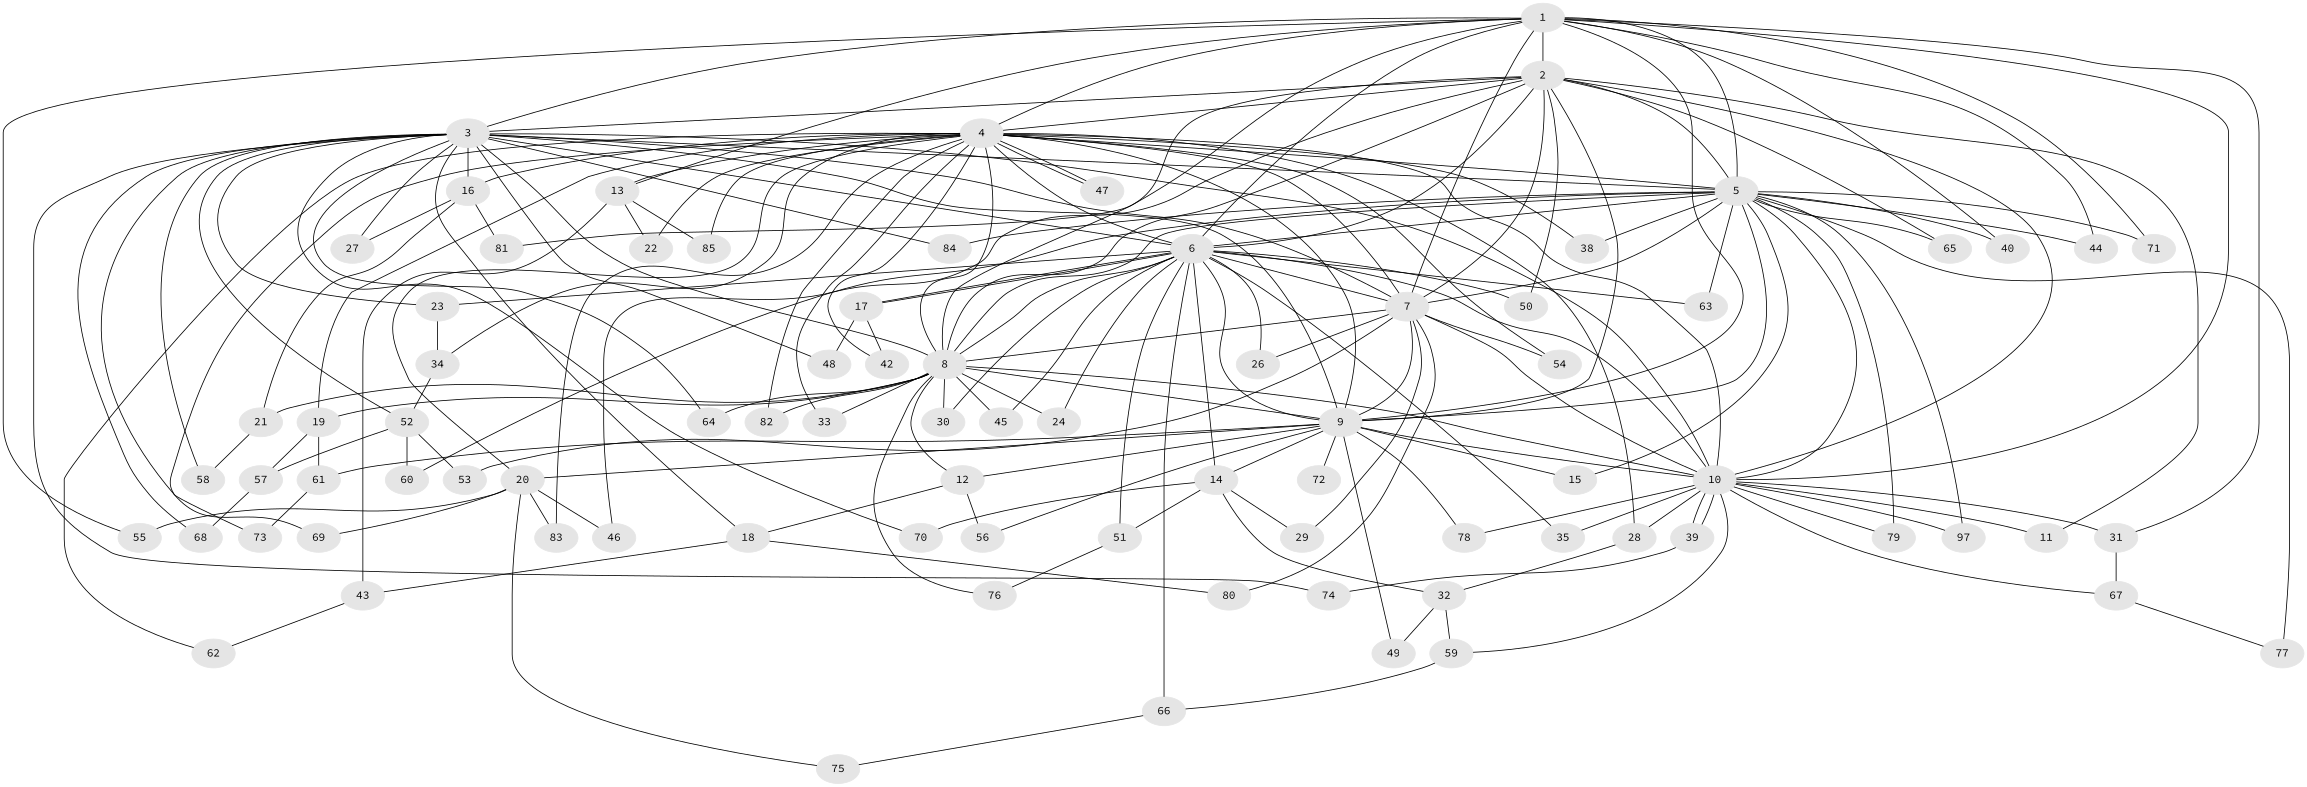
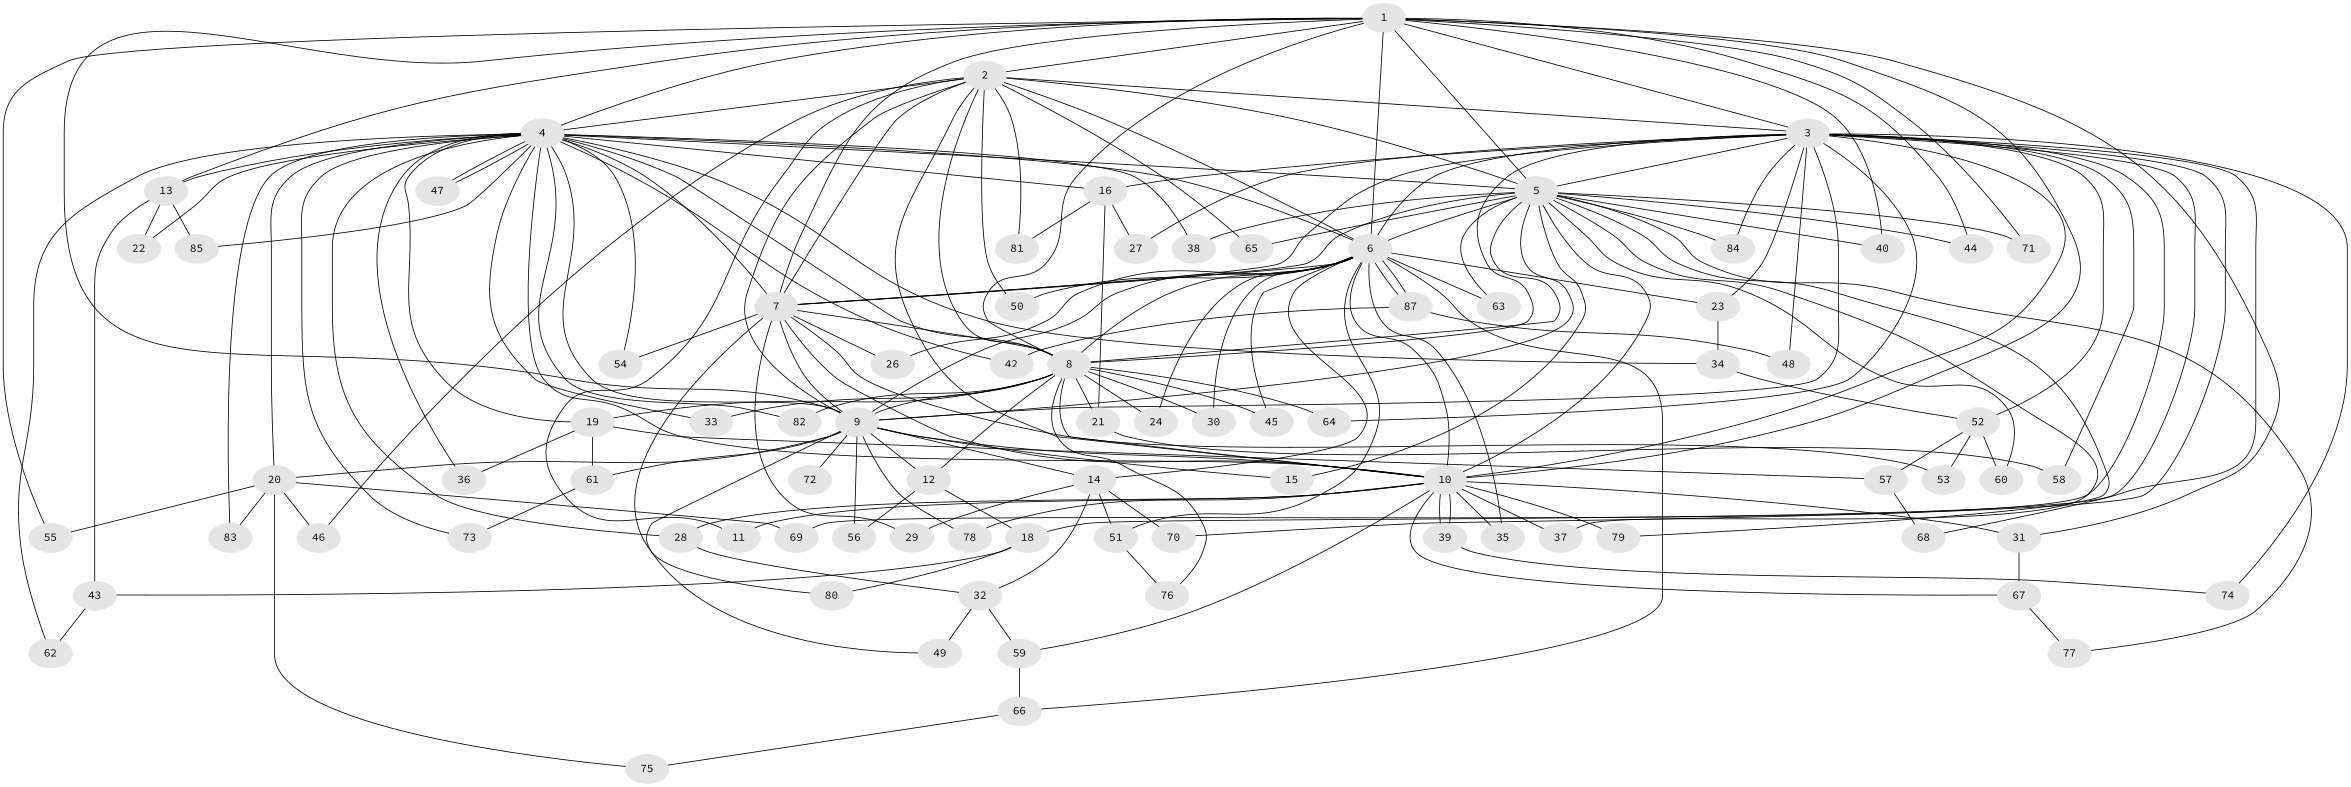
  graph {
    fontname="Source Code Pro"
    node [color=gray90 fontname="Source Code Pro" style=filled]
    edge [fontname="Source Code Pro"]
    1
    2
    3
    4
    5
    6
    7
    8
    9
    10
    13
    31
    40
    44
    55
    71
    11
    46
    50
    65
    81
    16
    18
    23
    27
    48
    52
    58
    64
    68
    69
    70
    74
    84
    19
    20
    22
    n38 [label=85]
    28
    33
    34
+   36
    38
    42
    47
    54
    62
    73
    82
    83
    15
-   37 [label=97]
+   37
    60
    63
    77
    79
    14
-   17
+   17 [label=87]
    24
    26
    30
    35
    45
    51
    66
    29
    53
    80
    12
    21
    76
    49
    56
    61
    72
    78
    39
    59
    67
    43
    57
    75
    32
    1 -- 2
    1 -- 3
    1 -- 4
    1 -- 5
    1 -- 6
    1 -- 7
    1 -- 8
    1 -- 9
    1 -- 10
    1 -- 13
    1 -- 31
    1 -- 40
    1 -- 44
    1 -- 55
    1 -- 71
    2 -- 3
    2 -- 4
    2 -- 5
    2 -- 6
    2 -- 7
    2 -- 8
    2 -- 9
    2 -- 10
    2 -- 11
    2 -- 46
    2 -- 50
    2 -- 65
    2 -- 81
    3 -- 5
    3 -- 6
    3 -- 7
    3 -- 8
    3 -- 9
    3 -- 10
    3 -- 16
    3 -- 18
    3 -- 23
    3 -- 27
    3 -- 48
    3 -- 52
    3 -- 58
    3 -- 64
    3 -- 68
    3 -- 69
    3 -- 70
    3 -- 74
    3 -- 84
    4 -- 5
    4 -- 6
    4 -- 7
    4 -- 8
    4 -- 9
    4 -- 10
    4 -- 13
    4 -- 16
    4 -- 19
    4 -- 20
    4 -- 22
    4 -- n38
    4 -- 28
    4 -- 33
    4 -- 34
+   4 -- 36
    4 -- 38
    4 -- 42
    4 -- 47
    4 -- 47
    4 -- 54
    4 -- 62
    4 -- 73
    4 -- 82
    4 -- 83
    5 -- 6
    5 -- 7
    5 -- 8
    5 -- 9
    5 -- 10
    5 -- 40
    5 -- 44
    5 -- 71
    5 -- 65
    5 -- 84
    5 -- 38
    5 -- 15
    5 -- 37
    5 -- 60
    5 -- 63
    5 -- 77
    5 -- 79
    6 -- 7
    6 -- 8
    6 -- 9
    6 -- 10
    6 -- 50
    6 -- 23
    6 -- 63
    6 -- 14
    6 -- 17
    6 -- 17
    6 -- 24
    6 -- 26
    6 -- 30
    6 -- 35
    6 -- 45
    6 -- 51
    6 -- 66
    7 -- 8
    7 -- 9
    7 -- 10
    7 -- 54
    7 -- 26
    7 -- 29
    7 -- 53
    7 -- 80
    8 -- 9
    8 -- 10
    8 -- 64
    8 -- 19
    8 -- 33
    8 -- 82
    8 -- 24
    8 -- 30
    8 -- 45
    8 -- 12
    8 -- 21
    8 -- 76
    9 -- 10
    9 -- 20
    9 -- 15
    9 -- 14
    9 -- 12
    9 -- 49
    9 -- 56
    9 -- 61
    9 -- 72
    9 -- 78
    10 -- 31
    10 -- 11
    10 -- 28
    10 -- 37
    10 -- 79
    10 -- 35
    10 -- 78
    10 -- 39
    10 -- 39
    10 -- 59
    10 -- 67
    13 -- 22
    13 -- n38
    13 -- 43
    31 -- 67
    16 -- 81
    16 -- 27
    16 -- 21
    18 -- 80
    18 -- 43
    23 -- 34
    52 -- 60
    52 -- 53
    52 -- 57
+   19 -- 36
    19 -- 61
    19 -- 57
    20 -- 55
    20 -- 46
    20 -- 69
    20 -- 83
    20 -- 75
    28 -- 32
    34 -- 52
    14 -- 70
    14 -- 51
    14 -- 29
    14 -- 32
    17 -- 48
    17 -- 42
    51 -- 76
    66 -- 75
    12 -- 18
    12 -- 56
    21 -- 58
    61 -- 73
    39 -- 74
    59 -- 66
    67 -- 77
    43 -- 62
    57 -- 68
    32 -- 49
    32 -- 59
  }
